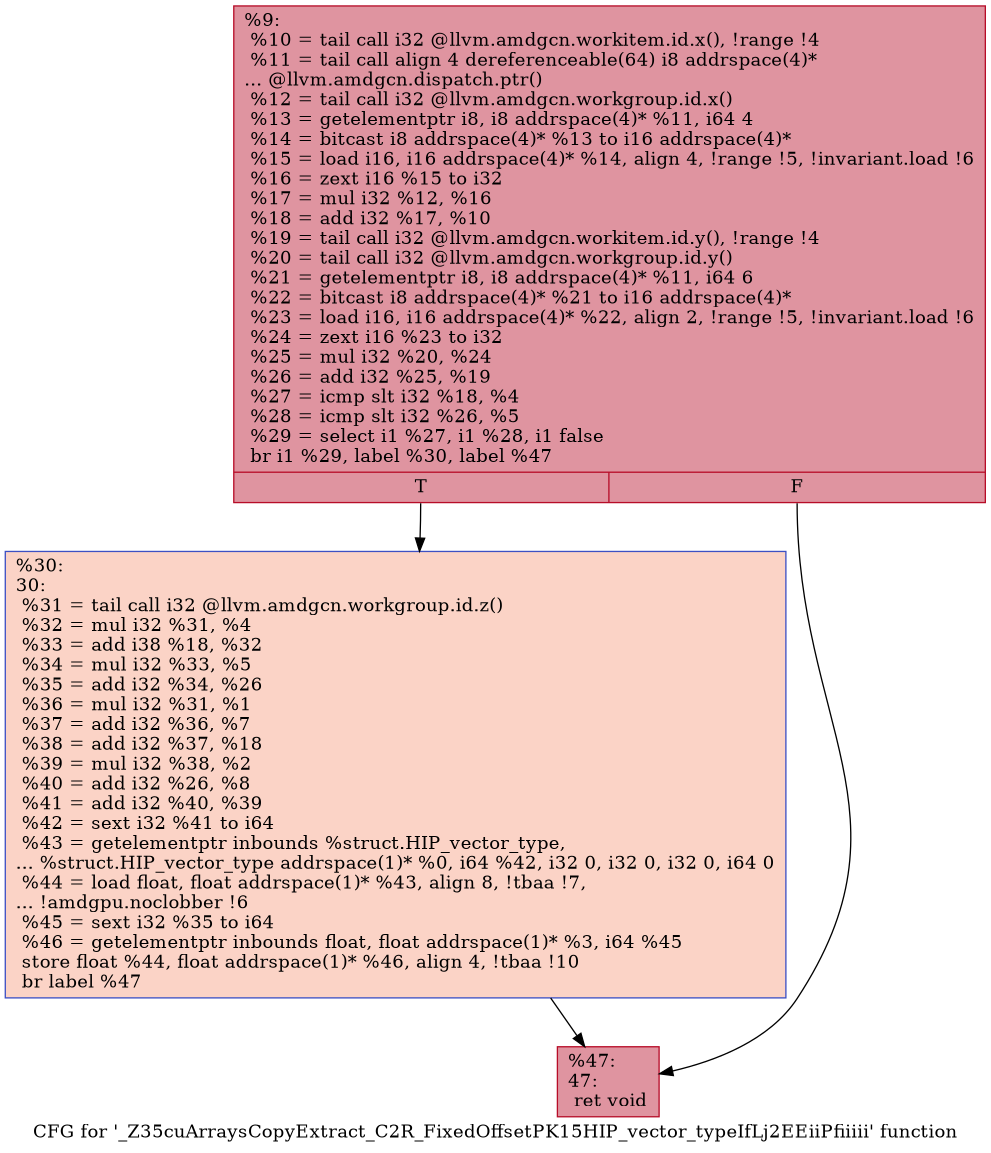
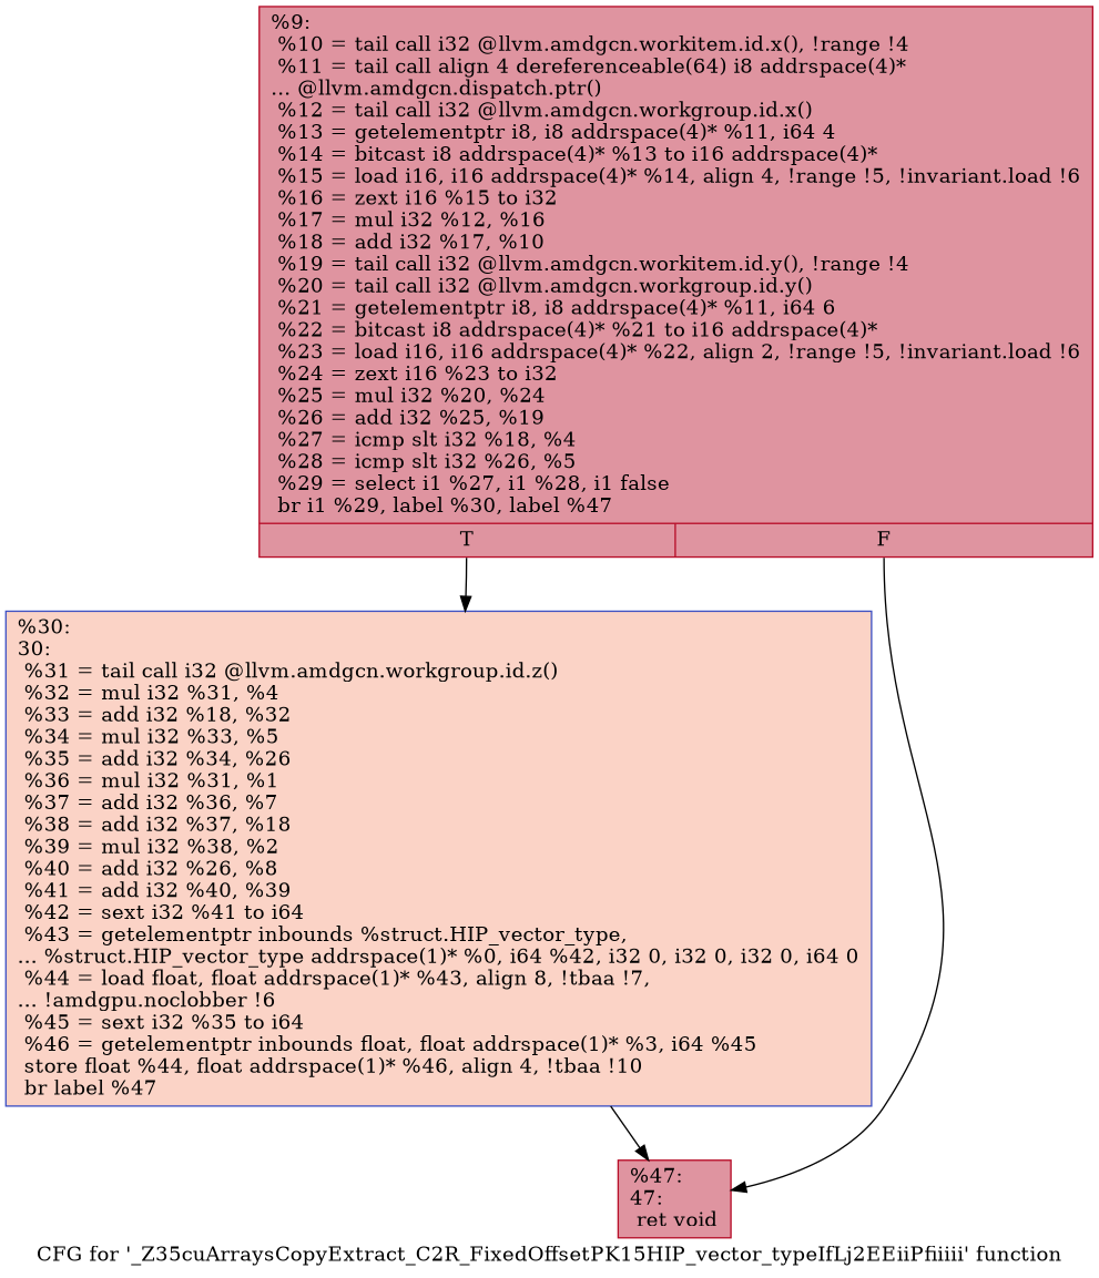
  digraph {
    label="CFG for '_Z35cuArraysCopyExtract_C2R_FixedOffsetPK15HIP_vector_typeIfLj2EEiiPfiiiii' function"
    node [color="#b70d28ff" fillcolor="#b70d2870" shape=record style=filled]
    n1 [label="{%9:\l  %10 = tail call i32 @llvm.amdgcn.workitem.id.x(), !range !4\l  %11 = tail call align 4 dereferenceable(64) i8 addrspace(4)*\l... @llvm.amdgcn.dispatch.ptr()\l  %12 = tail call i32 @llvm.amdgcn.workgroup.id.x()\l  %13 = getelementptr i8, i8 addrspace(4)* %11, i64 4\l  %14 = bitcast i8 addrspace(4)* %13 to i16 addrspace(4)*\l  %15 = load i16, i16 addrspace(4)* %14, align 4, !range !5, !invariant.load !6\l  %16 = zext i16 %15 to i32\l  %17 = mul i32 %12, %16\l  %18 = add i32 %17, %10\l  %19 = tail call i32 @llvm.amdgcn.workitem.id.y(), !range !4\l  %20 = tail call i32 @llvm.amdgcn.workgroup.id.y()\l  %21 = getelementptr i8, i8 addrspace(4)* %11, i64 6\l  %22 = bitcast i8 addrspace(4)* %21 to i16 addrspace(4)*\l  %23 = load i16, i16 addrspace(4)* %22, align 2, !range !5, !invariant.load !6\l  %24 = zext i16 %23 to i32\l  %25 = mul i32 %20, %24\l  %26 = add i32 %25, %19\l  %27 = icmp slt i32 %18, %4\l  %28 = icmp slt i32 %26, %5\l  %29 = select i1 %27, i1 %28, i1 false\l  br i1 %29, label %30, label %47\l|{<s0>T|<s1>F}}"]
-   n2 [color="#3d50c3ff" fillcolor="#f59c7d70" label="{%30:\l30:                                               \l  %31 = tail call i32 @llvm.amdgcn.workgroup.id.z()\l  %32 = mul i32 %31, %4\l  %33 = add i38 %18, %32\l  %34 = mul i32 %33, %5\l  %35 = add i32 %34, %26\l  %36 = mul i32 %31, %1\l  %37 = add i32 %36, %7\l  %38 = add i32 %37, %18\l  %39 = mul i32 %38, %2\l  %40 = add i32 %26, %8\l  %41 = add i32 %40, %39\l  %42 = sext i32 %41 to i64\l  %43 = getelementptr inbounds %struct.HIP_vector_type,\l... %struct.HIP_vector_type addrspace(1)* %0, i64 %42, i32 0, i32 0, i32 0, i64 0\l  %44 = load float, float addrspace(1)* %43, align 8, !tbaa !7,\l... !amdgpu.noclobber !6\l  %45 = sext i32 %35 to i64\l  %46 = getelementptr inbounds float, float addrspace(1)* %3, i64 %45\l  store float %44, float addrspace(1)* %46, align 4, !tbaa !10\l  br label %47\l}"]
+   n2 [color="#3d50c3ff" fillcolor="#f59c7d70" label="{%30:\l30:                                               \l  %31 = tail call i32 @llvm.amdgcn.workgroup.id.z()\l  %32 = mul i32 %31, %4\l  %33 = add i32 %18, %32\l  %34 = mul i32 %33, %5\l  %35 = add i32 %34, %26\l  %36 = mul i32 %31, %1\l  %37 = add i32 %36, %7\l  %38 = add i32 %37, %18\l  %39 = mul i32 %38, %2\l  %40 = add i32 %26, %8\l  %41 = add i32 %40, %39\l  %42 = sext i32 %41 to i64\l  %43 = getelementptr inbounds %struct.HIP_vector_type,\l... %struct.HIP_vector_type addrspace(1)* %0, i64 %42, i32 0, i32 0, i32 0, i64 0\l  %44 = load float, float addrspace(1)* %43, align 8, !tbaa !7,\l... !amdgpu.noclobber !6\l  %45 = sext i32 %35 to i64\l  %46 = getelementptr inbounds float, float addrspace(1)* %3, i64 %45\l  store float %44, float addrspace(1)* %46, align 4, !tbaa !10\l  br label %47\l}"]
    n3 [label="{%47:\l47:                                               \l  ret void\l}"]
    n1 -> n2 [tailport=s0]
    n1 -> n3 [tailport=s1]
    n2 -> n3
  }
